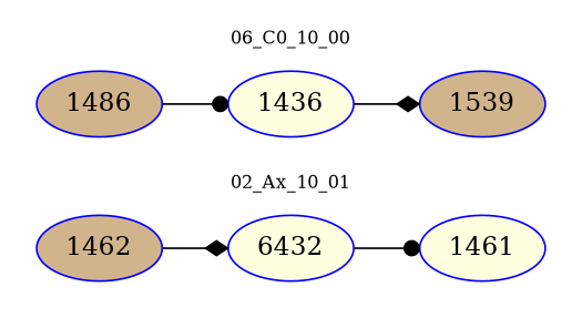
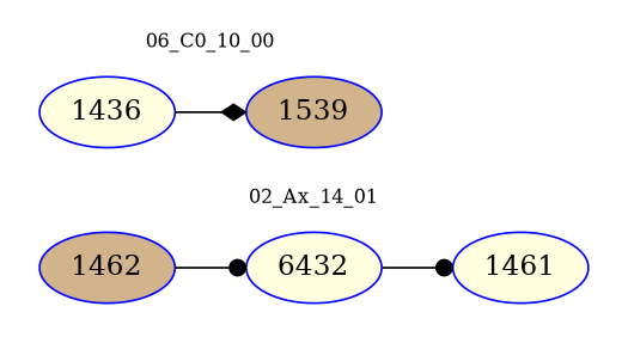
  digraph {
    rankdir=LR
    node [color=blue fillcolor=tan style=filled]
    edge [arrowhead=diamond color=black]
    n1 [label=1462]
    n2 [fillcolor=lightyellow label=6432]
    n3 [fillcolor=lightyellow label=1461]
-   n4 [label=1486]
    n5 [fillcolor=lightyellow label=1436]
    n6 [label=1539]
    subgraph cluster_1 {
      color=white
      fontsize=10
-     label="02_Ax_10_01"
+     label="02_Ax_14_01"
      n1
      n2
      n3
    }
    subgraph cluster_2 {
      color=white
      fontsize=10
      label="06_C0_10_00"
-     n4
      n5
      n6
    }
-   n1 -> n2
+   n1 -> n2 [arrowhead=dot]
    n2 -> n3 [arrowhead=dot]
-   n4 -> n5 [arrowhead=dot]
    n5 -> n6
  }
